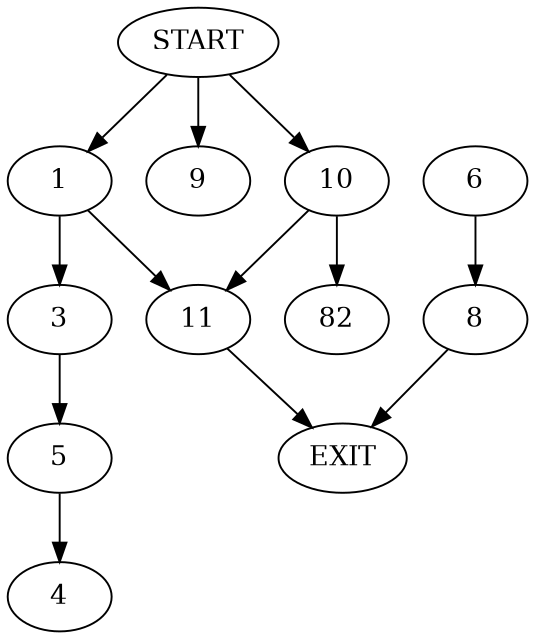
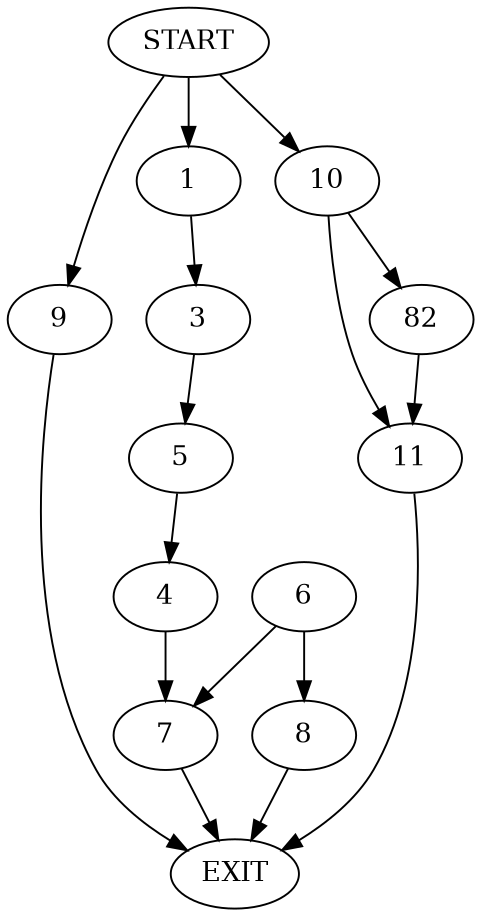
  digraph {
    n1 [label=START]
    1
    9
    10
    3
    n6 [label=EXIT]
    11
    n8 [label=82]
    5
    4
+   7
    6
    8
    n1 -> 1
    n1 -> 9
    n1 -> 10
    1 -> 3
+   9 -> n6
    10 -> 11
    10 -> n8
    3 -> 5
    11 -> n6
-   1 -> 11
+   n8 -> 11
    5 -> 4
+   4 -> 7
+   7 -> n6
+   6 -> 7
    6 -> 8
    8 -> n6
  }
